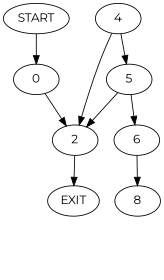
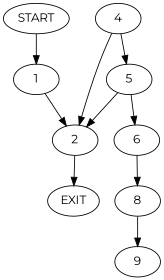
  digraph {
    fontname=Montserrat
    node [fontname=Montserrat]
    edge [fontname=Montserrat]
    n1 [label=START]
-   1 [label=0]
+   1
    2
    n4 [label=EXIT]
    4
    5
    6
    8
+   9
    n1 -> 1
    1 -> 2
    2 -> n4
    4 -> 2
    4 -> 5
    5 -> 2
    5 -> 6
    6 -> 8
+   8 -> 9
  }
